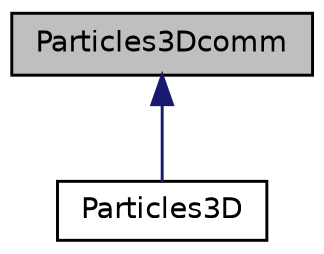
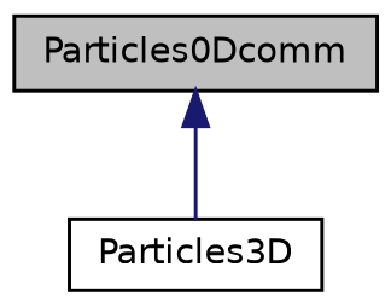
  digraph {
    node [color=black fontname=Helvetica fontsize=10 shape=record style=filled]
-   n1 [fillcolor=grey75 fontcolor=black height=0.2 label=Particles3Dcomm width=0.4]
+   n1 [fillcolor=grey75 fontcolor=black height=0.2 label=Particles0Dcomm width=0.4]
    n2 [fillcolor=white height=0.2 label=Particles3D width=0.4]
    n1 -> n2 [color=midnightblue dir=back fontname=Helvetica fontsize=10 labelfontname=Helvetica labelfontsize=10 style=solid]
  }
